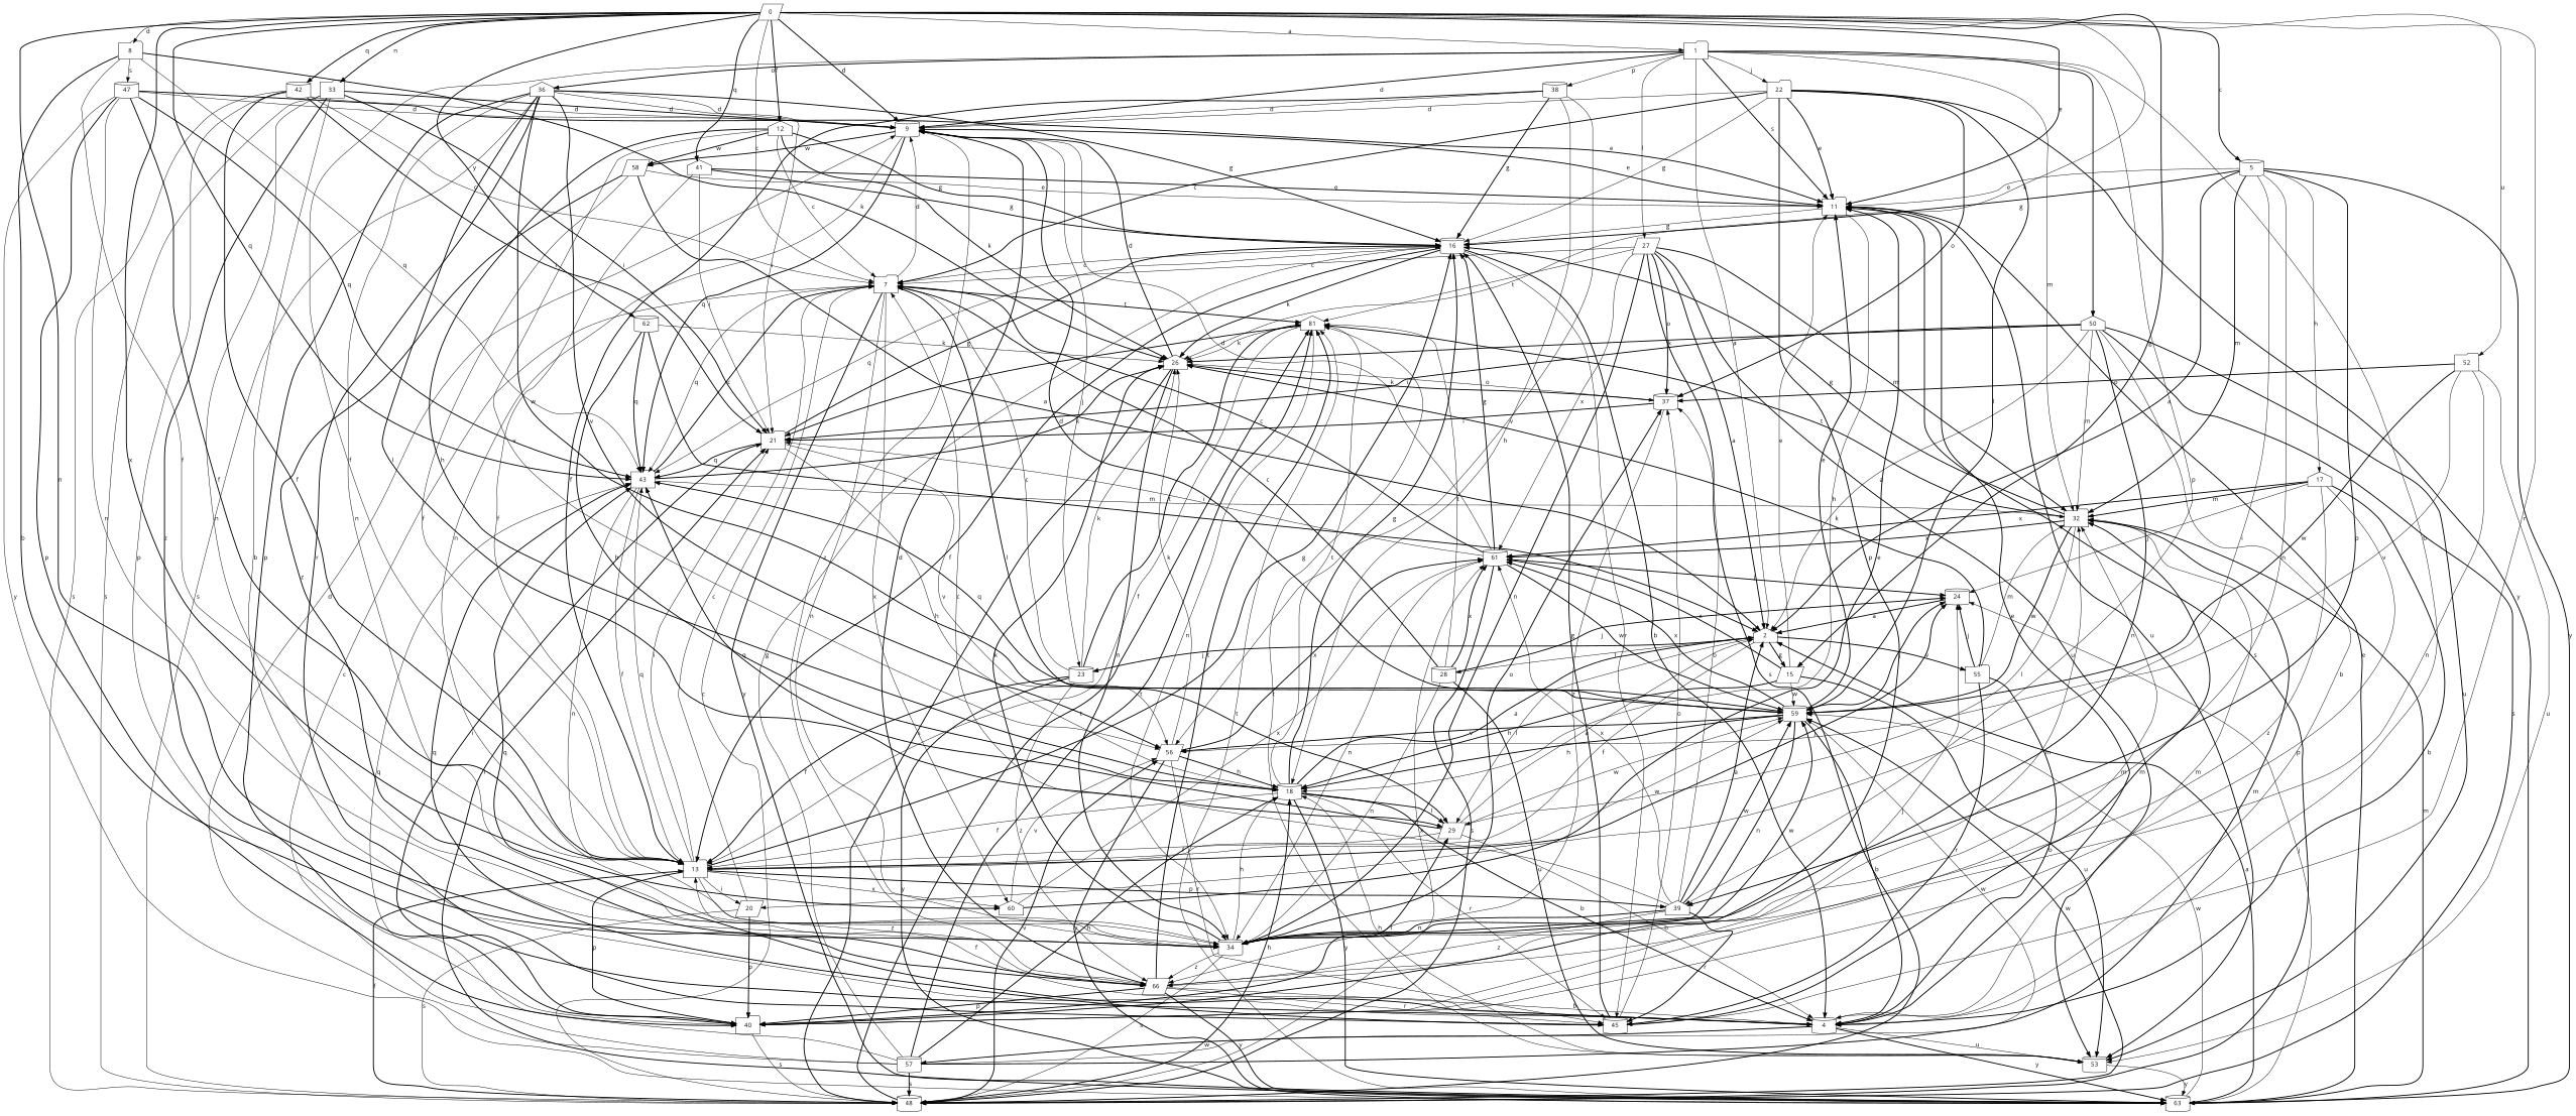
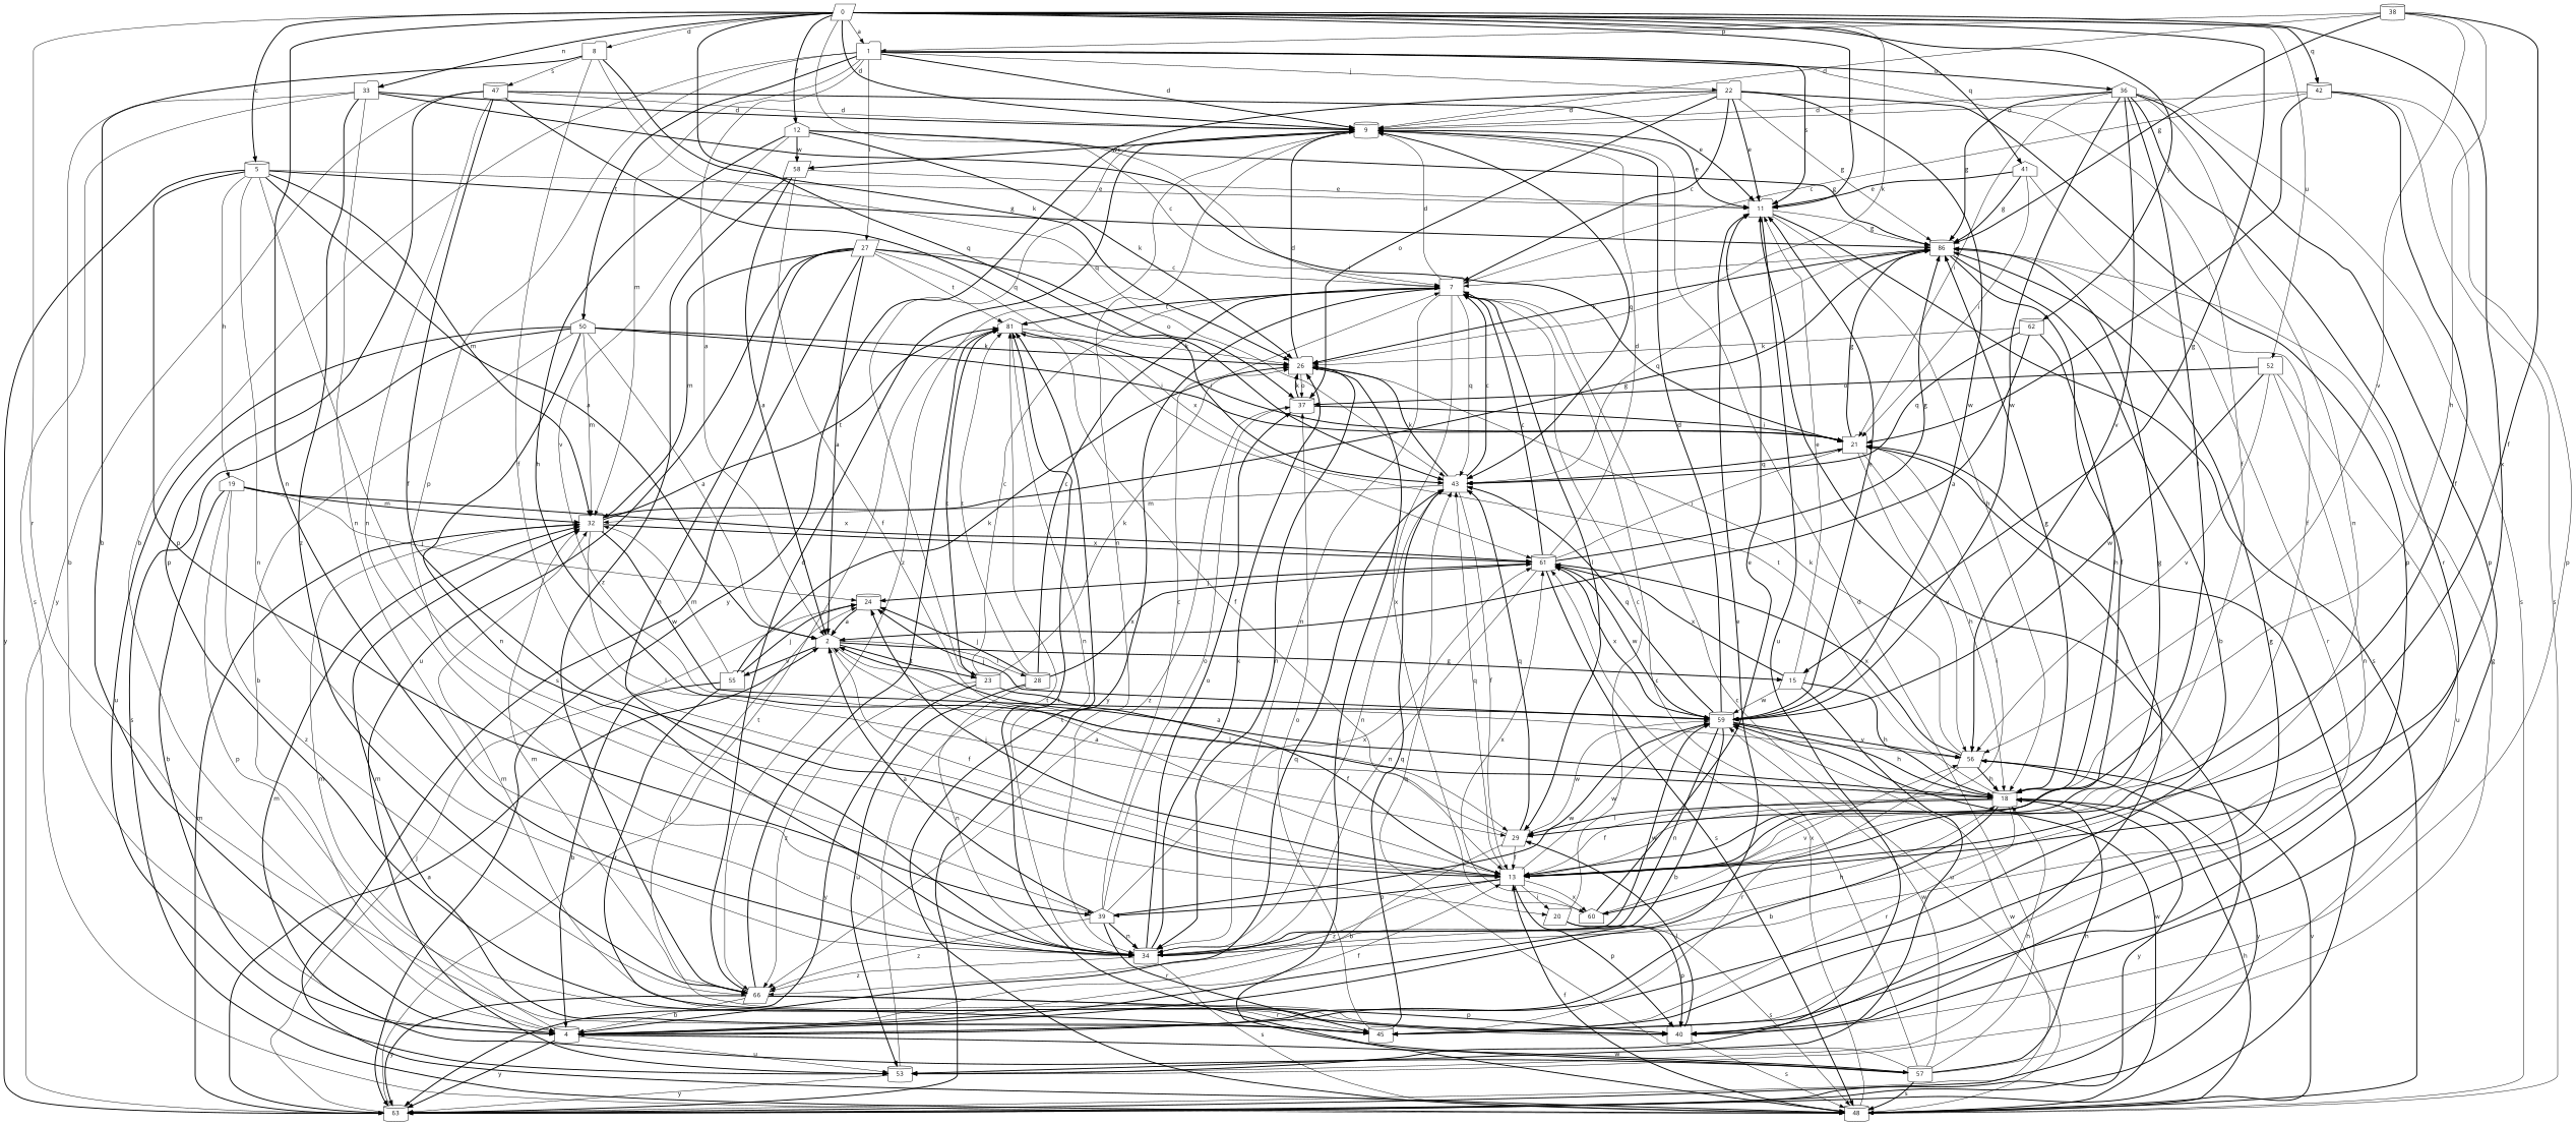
  strict digraph {
    fontname="Open Sans"
    node [fontname="Open Sans" shape=cylinder]
    edge [fontname="Open Sans" style=bold]
    0 [shape=parallelogram]
    1 [shape=folder]
    5
    7 [shape=folder]
    8 [shape=folder]
    9
    11 [shape=folder]
    12 [shape=house]
    15 [shape=parallelogram]
-   26 [shape=house]
+   26 [shape=folder]
    33 [shape=folder]
    34
    41 [shape=house]
    42
    43 [shape=folder]
    45
    52 [shape=folder]
    60 [shape=house]
    62
    2 [shape=house]
    4
    13 [shape=folder]
    22 [shape=folder]
    27 [shape=parallelogram]
    32 [shape=folder]
    36 [shape=house]
    38
    39 [shape=house]
    50 [shape=house]
    63
-   16
-   17 [shape=house]
+   16 [label=86]
+   17 [shape=house label=19]
    20 [shape=parallelogram]
    29 [shape=parallelogram]
    n35 [label=81 shape=house]
    47
    23
    58 [shape=parallelogram]
    66 [shape=parallelogram]
    53
    18
    48
    56 [shape=parallelogram]
    59
    61
    37
    21 [shape=folder]
    40 [shape=folder]
    28
    55 [shape=folder]
    57
    24
    0 -> 1 [label=a style=solid]
    0 -> 5 [label=c]
    0 -> 7 [label=c style=solid]
    0 -> 8 [label=d style=solid]
    0 -> 9 [label=d]
    0 -> 11 [label=e]
    0 -> 12 [label=f]
    0 -> 15 [label=g]
    0 -> 26 [label=k style=solid]
    0 -> 33 [label=n]
    0 -> 34 [label=n]
    0 -> 41 [label=q]
    0 -> 42 [label=q]
    0 -> 43 [label=q]
    0 -> 45 [label=r style=solid]
    0 -> 52 [label=u style=solid]
    0 -> 60 [label=x]
    0 -> 62 [label=y]
    1 -> 9 [label=d]
    1 -> 11 [label=s]
    1 -> 2 [label=a style=solid]
    1 -> 4 [label=b style=solid]
    1 -> 13 [label=f style=solid]
    1 -> 22 [label=j style=solid]
    1 -> 27 [label=l style=solid]
    1 -> 32 [label=m style=solid]
    1 -> 36 [label=o]
-   1 -> 38 [label=p style=solid]
+   38 -> 1 [label=p style=solid]
    1 -> 39 [label=p style=solid]
    1 -> 50 [label=t]
    5 -> 11 [label=e style=solid]
    5 -> 34 [label=n style=solid]
    5 -> 2 [label=a]
    5 -> 32 [label=m]
    5 -> 39 [label=p]
    5 -> 63 [label=y]
    5 -> 16 [label=g]
    5 -> 17 [label=h style=solid]
    5 -> 20 [label=i style=solid]
    7 -> 9 [label=d style=solid]
    7 -> 34 [label=n style=solid]
    7 -> 43 [label=q style=solid]
    7 -> 60 [label=x style=solid]
    7 -> 63 [label=y]
    7 -> 29 [label=l]
    7 -> n35 [label=t]
    8 -> 26 [label=k]
    8 -> 43 [label=q style=solid]
    8 -> 4 [label=b]
    8 -> 13 [label=f style=solid]
    8 -> 47 [label=s style=solid]
    9 -> 11 [label=e]
    9 -> 34 [label=n style=solid]
    9 -> 43 [label=q]
    9 -> 23 [label=j style=solid]
    9 -> 58 [label=w]
    9 -> 66 [label=z style=solid]
    11 -> 16 [label=g style=solid]
    11 -> 53 [label=u]
    11 -> 18 [label=h style=solid]
    11 -> 48 [label=s]
    12 -> 7 [label=c style=solid]
    12 -> 26 [label=k]
    12 -> 16 [label=g]
    12 -> 58 [label=w]
    12 -> 18 [label=h]
    12 -> 56 [label=v style=solid]
    15 -> 11 [label=e style=solid]
    15 -> 53 [label=u]
    15 -> 18 [label=h]
    15 -> 59 [label=w style=solid]
    15 -> 61 [label=x]
    26 -> 9 [label=d]
    26 -> 34 [label=n]
    26 -> 48 [label=s]
    26 -> 37 [label=o style=solid]
    33 -> 9 [label=d]
    33 -> 34 [label=n style=solid]
    33 -> 4 [label=b style=solid]
    33 -> 66 [label=z]
    33 -> 48 [label=s style=solid]
    33 -> 21 [label=i]
    34 -> 26 [label=k]
    34 -> 66 [label=z style=solid]
    34 -> 18 [label=h style=solid]
    34 -> 48 [label=s style=solid]
    34 -> 59 [label=w]
    34 -> 37 [label=o]
    41 -> 11 [label=e]
    41 -> 13 [label=f style=solid]
    41 -> 16 [label=g]
    41 -> 21 [label=i style=solid]
    42 -> 7 [label=c style=solid]
    42 -> 9 [label=d style=solid]
    42 -> 13 [label=f]
    42 -> 48 [label=s style=solid]
    42 -> 21 [label=i]
    42 -> 40 [label=p style=solid]
    43 -> 7 [label=c]
    43 -> 26 [label=k]
    43 -> 34 [label=n style=solid]
    43 -> 13 [label=f style=solid]
    43 -> 32 [label=m style=solid]
    45 -> 43 [label=q]
    45 -> 32 [label=m]
    45 -> 16 [label=g]
    45 -> 37 [label=o style=solid]
    52 -> 34 [label=n style=solid]
    52 -> 53 [label=u style=solid]
    52 -> 56 [label=v style=solid]
    52 -> 59 [label=w]
    52 -> 37 [label=o]
    60 -> 11 [label=e]
    60 -> 56 [label=v style=solid]
    60 -> 61 [label=x style=solid]
    62 -> 26 [label=k style=solid]
    62 -> 43 [label=q]
    62 -> 2 [label=a]
    62 -> 18 [label=h]
    2 -> 15 [label=g]
    2 -> 13 [label=f style=solid]
    2 -> 29 [label=l style=solid]
    2 -> 23 [label=j]
    2 -> 28 [label=l style=solid]
    2 -> 55 [label=v]
    4 -> 11 [label=e]
    4 -> 43 [label=q]
    4 -> 13 [label=f style=solid]
    4 -> 32 [label=m style=solid]
    4 -> 63 [label=y]
    4 -> 53 [label=u style=solid]
    4 -> 57 [label=w]
    13 -> 43 [label=q style=solid]
    13 -> 60 [label=x style=solid]
    13 -> 39 [label=p]
    13 -> 16 [label=g]
    13 -> 20 [label=i style=solid]
    13 -> 66 [label=z style=solid]
    13 -> 59 [label=w style=solid]
    13 -> 21 [label=i style=solid]
    13 -> 40 [label=p]
    13 -> 24 [label=j]
    22 -> 7 [label=c]
    22 -> 9 [label=d style=solid]
    22 -> 11 [label=e]
    22 -> 63 [label=y]
    22 -> 16 [label=g style=solid]
-   22 -> 59 [label=l]
+   22 -> 59 [label=w]
    22 -> 37 [label=o]
    22 -> 40 [label=p]
    27 -> 7 [label=c style=solid]
    27 -> 34 [label=n]
    27 -> 2 [label=a]
    27 -> 32 [label=m]
    27 -> n35 [label=t style=solid]
    27 -> 53 [label=u]
    27 -> 48 [label=s]
    27 -> 61 [label=x style=solid]
    27 -> 37 [label=o]
    32 -> 16 [label=g]
    32 -> 29 [label=l style=solid]
    32 -> n35 [label=t]
    32 -> 59 [label=w]
    32 -> 61 [label=x]
    36 -> 9 [label=d style=solid]
    36 -> 34 [label=n style=solid]
    36 -> 45 [label=r]
    36 -> 16 [label=g]
    36 -> 29 [label=l]
    36 -> 48 [label=s style=solid]
    36 -> 56 [label=v]
    36 -> 59 [label=w]
    36 -> 21 [label=i style=solid]
    36 -> 40 [label=p]
    38 -> 9 [label=d style=solid]
    38 -> 13 [label=f]
    38 -> 16 [label=g]
    38 -> 18 [label=h style=solid]
    38 -> 56 [label=v style=solid]
    39 -> 7 [label=c style=solid]
    39 -> 34 [label=n]
    39 -> 45 [label=r]
    39 -> 2 [label=a]
    39 -> 66 [label=z style=solid]
    39 -> 59 [label=w]
    39 -> 61 [label=x style=solid]
    39 -> 37 [label=o style=solid]
    50 -> 26 [label=k]
    50 -> 34 [label=n]
    50 -> 2 [label=a style=solid]
    50 -> 4 [label=b style=solid]
    50 -> 32 [label=m style=solid]
    50 -> 53 [label=u]
    50 -> 48 [label=s]
    50 -> 21 [label=i]
    63 -> 11 [label=e]
    63 -> 2 [label=a]
    63 -> 32 [label=m]
    63 -> n35 [label=t style=solid]
    63 -> 59 [label=w style=solid]
    63 -> 21 [label=i]
    63 -> 24 [label=j style=solid]
    16 -> 7 [label=c style=solid]
    16 -> 26 [label=k]
    16 -> 43 [label=q style=solid]
    16 -> 45 [label=r style=solid]
    16 -> 4 [label=b]
    16 -> 13 [label=f]
    17 -> 4 [label=b]
    17 -> 32 [label=m]
    17 -> 66 [label=z style=solid]
    17 -> 61 [label=x]
    17 -> 40 [label=p style=solid]
    17 -> 24 [label=j style=solid]
    20 -> 7 [label=c style=solid]
    20 -> 48 [label=s style=solid]
    20 -> 40 [label=p]
    29 -> 43 [label=q]
    29 -> 2 [label=a style=solid]
    29 -> 4 [label=b style=solid]
    29 -> 13 [label=f style=solid]
    29 -> 59 [label=w style=solid]
    n35 -> 26 [label=k style=solid]
    n35 -> 34 [label=n style=solid]
    n35 -> 13 [label=f style=solid]
    n35 -> 21 [label=i]
    47 -> 9 [label=d style=solid]
    47 -> 11 [label=e]
    47 -> 34 [label=n style=solid]
    47 -> 43 [label=q]
    47 -> 13 [label=f]
    47 -> 63 [label=y style=solid]
    47 -> 40 [label=p]
    23 -> 7 [label=c style=solid]
    23 -> 26 [label=k style=solid]
    23 -> 13 [label=f]
    23 -> 63 [label=y]
    23 -> n35 [label=t]
    23 -> 66 [label=z style=solid]
    58 -> 11 [label=e style=solid]
    58 -> 2 [label=a]
    58 -> 13 [label=f style=solid]
    58 -> 66 [label=z]
    66 -> 9 [label=d]
    66 -> 45 [label=r style=solid]
    66 -> 4 [label=b style=solid]
    66 -> 32 [label=m style=solid]
    66 -> 63 [label=y]
    66 -> n35 [label=t]
    66 -> 40 [label=p]
    53 -> 63 [label=y style=solid]
    53 -> n35 [label=t style=solid]
    53 -> 18 [label=h style=solid]
    18 -> 45 [label=r style=solid]
    18 -> 2 [label=a]
    18 -> 4 [label=b]
    18 -> 13 [label=f style=solid]
    18 -> 63 [label=y]
    18 -> 16 [label=g]
    18 -> 29 [label=l]
    18 -> n35 [label=t style=solid]
    48 -> 7 [label=c style=solid]
    48 -> 13 [label=f]
    48 -> n35 [label=t]
    48 -> 18 [label=h]
    48 -> 56 [label=v]
    48 -> 59 [label=w]
    48 -> 61 [label=x style=solid]
    56 -> 26 [label=k style=solid]
    56 -> 45 [label=r style=solid]
    56 -> 63 [label=y]
    56 -> 18 [label=h]
    56 -> 61 [label=x]
    59 -> 9 [label=d]
    59 -> 11 [label=e]
    59 -> 34 [label=n]
    59 -> 43 [label=q]
    59 -> 4 [label=b]
    59 -> 18 [label=h]
    59 -> 56 [label=v]
    59 -> 61 [label=x]
    59 -> 24 [label=j]
    61 -> 7 [label=c]
    61 -> 9 [label=d style=solid]
    61 -> 34 [label=n style=solid]
    61 -> 16 [label=g]
    61 -> 48 [label=s]
    61 -> 59 [label=w]
    61 -> 21 [label=i style=solid]
    61 -> 24 [label=j]
    37 -> 26 [label=k]
    37 -> 66 [label=z style=solid]
    37 -> 21 [label=i]
    21 -> 43 [label=q]
    21 -> 16 [label=g]
    21 -> 18 [label=h style=solid]
    21 -> 56 [label=v style=solid]
    40 -> 32 [label=m style=solid]
    40 -> 29 [label=l]
    40 -> 48 [label=s style=solid]
    40 -> 21 [label=i]
    40 -> 24 [label=j style=solid]
    28 -> 7 [label=c]
    28 -> 34 [label=n style=solid]
    28 -> n35 [label=t style=solid]
    28 -> 53 [label=u]
    28 -> 61 [label=x]
    28 -> 24 [label=j]
    55 -> 26 [label=k]
    55 -> 45 [label=r]
    55 -> 4 [label=b]
    55 -> 32 [label=m style=solid]
    55 -> 24 [label=j]
    57 -> 7 [label=c style=solid]
    57 -> 9 [label=d style=solid]
    57 -> 43 [label=q style=solid]
    57 -> 32 [label=m]
    57 -> 16 [label=g style=solid]
    57 -> n35 [label=t]
    57 -> 18 [label=h]
    57 -> 48 [label=s]
    57 -> 59 [label=w style=solid]
    24 -> 2 [label=a]
  }
